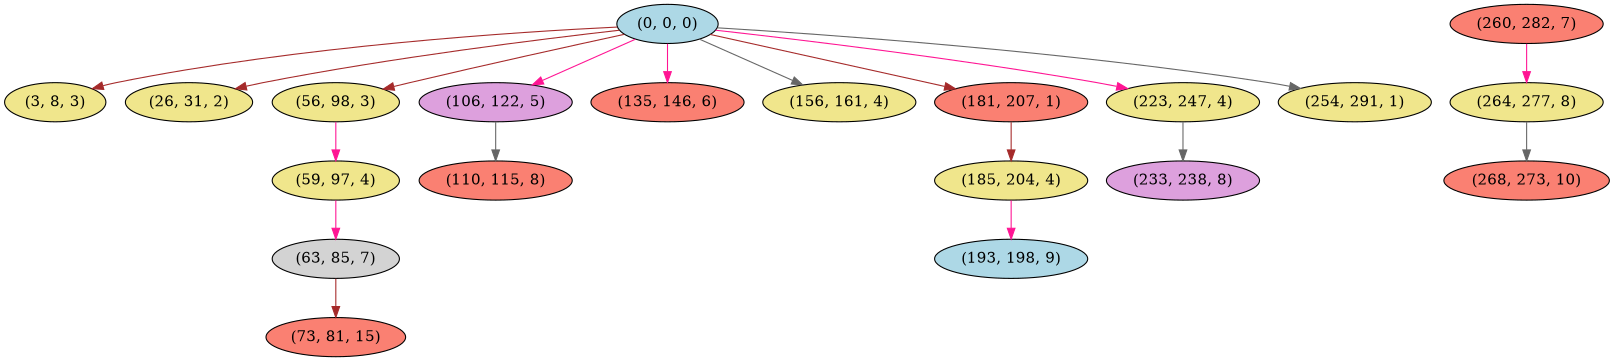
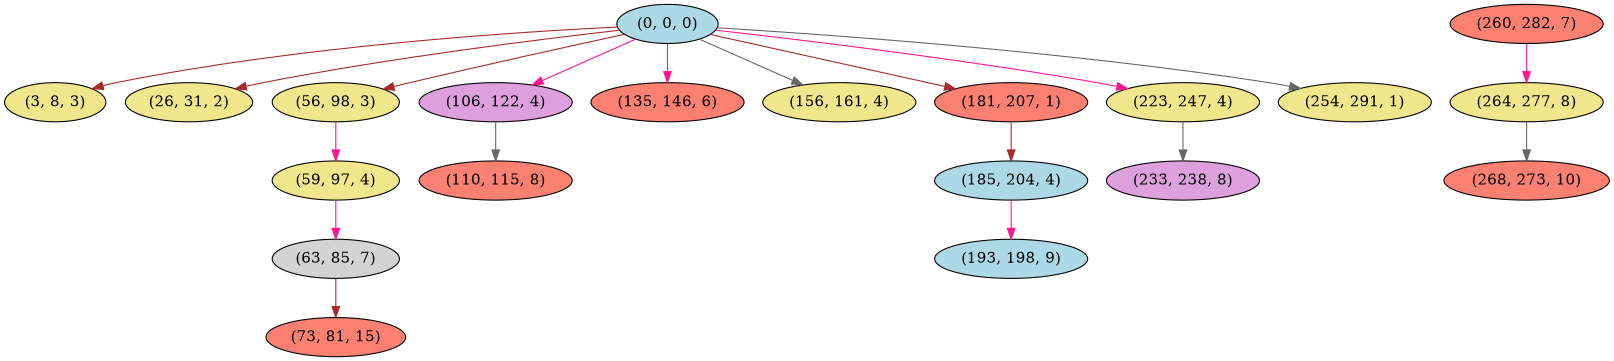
  digraph {
    node [fillcolor=khaki style=filled]
    edge [color=deeppink]
    "(0, 0, 0)" [fillcolor=lightblue]
    "(3, 8, 3)"
    "(26, 31, 2)"
    "(56, 98, 3)"
-   "(106, 122, 4)" [fillcolor=plum label="(106, 122, 5)"]
+   "(106, 122, 4)" [fillcolor=plum]
    "(135, 146, 6)" [fillcolor=salmon]
    "(156, 161, 4)"
    "(181, 207, 1)" [fillcolor=salmon]
    "(223, 247, 4)"
    "(254, 291, 1)"
    "(59, 97, 4)"
    "(110, 115, 8)" [fillcolor=salmon]
-   "(185, 204, 4)"
+   "(185, 204, 4)" [fillcolor=lightblue]
    "(233, 238, 8)" [fillcolor=plum]
    n15 [fillcolor=lightgrey label="(63, 85, 7)"]
    "(73, 81, 15)" [fillcolor=salmon]
    "(193, 198, 9)" [fillcolor=lightblue]
    "(260, 282, 7)" [fillcolor=salmon]
    "(264, 277, 8)"
    "(268, 273, 10)" [fillcolor=salmon]
    "(0, 0, 0)" -> "(3, 8, 3)" [color=brown]
    "(0, 0, 0)" -> "(26, 31, 2)" [color=brown]
    "(0, 0, 0)" -> "(56, 98, 3)" [color=brown]
    "(0, 0, 0)" -> "(106, 122, 4)"
    "(0, 0, 0)" -> "(135, 146, 6)"
    "(0, 0, 0)" -> "(156, 161, 4)" [color=gray40]
    "(0, 0, 0)" -> "(181, 207, 1)" [color=brown]
    "(0, 0, 0)" -> "(223, 247, 4)"
    "(0, 0, 0)" -> "(254, 291, 1)" [color=gray40]
    "(56, 98, 3)" -> "(59, 97, 4)"
    "(106, 122, 4)" -> "(110, 115, 8)" [color=gray40]
    "(181, 207, 1)" -> "(185, 204, 4)" [color=brown]
    "(223, 247, 4)" -> "(233, 238, 8)" [color=gray40]
    "(59, 97, 4)" -> n15
    "(185, 204, 4)" -> "(193, 198, 9)"
    n15 -> "(73, 81, 15)" [color=brown]
    "(260, 282, 7)" -> "(264, 277, 8)"
    "(264, 277, 8)" -> "(268, 273, 10)" [color=gray40]
  }
